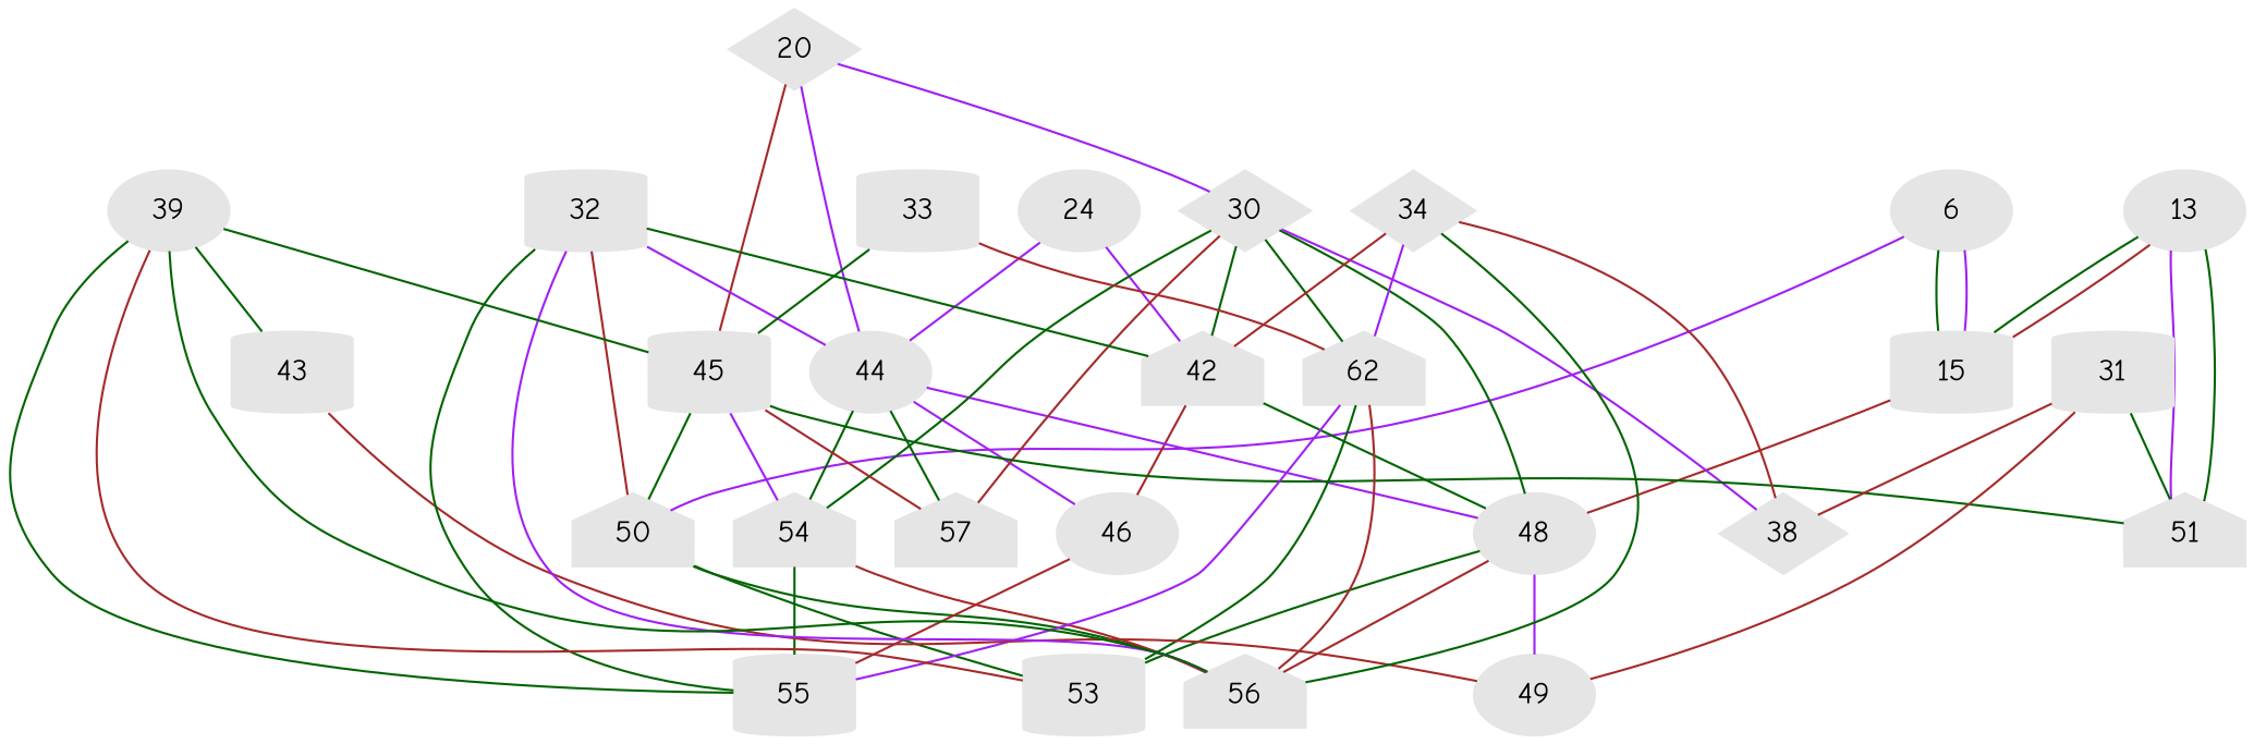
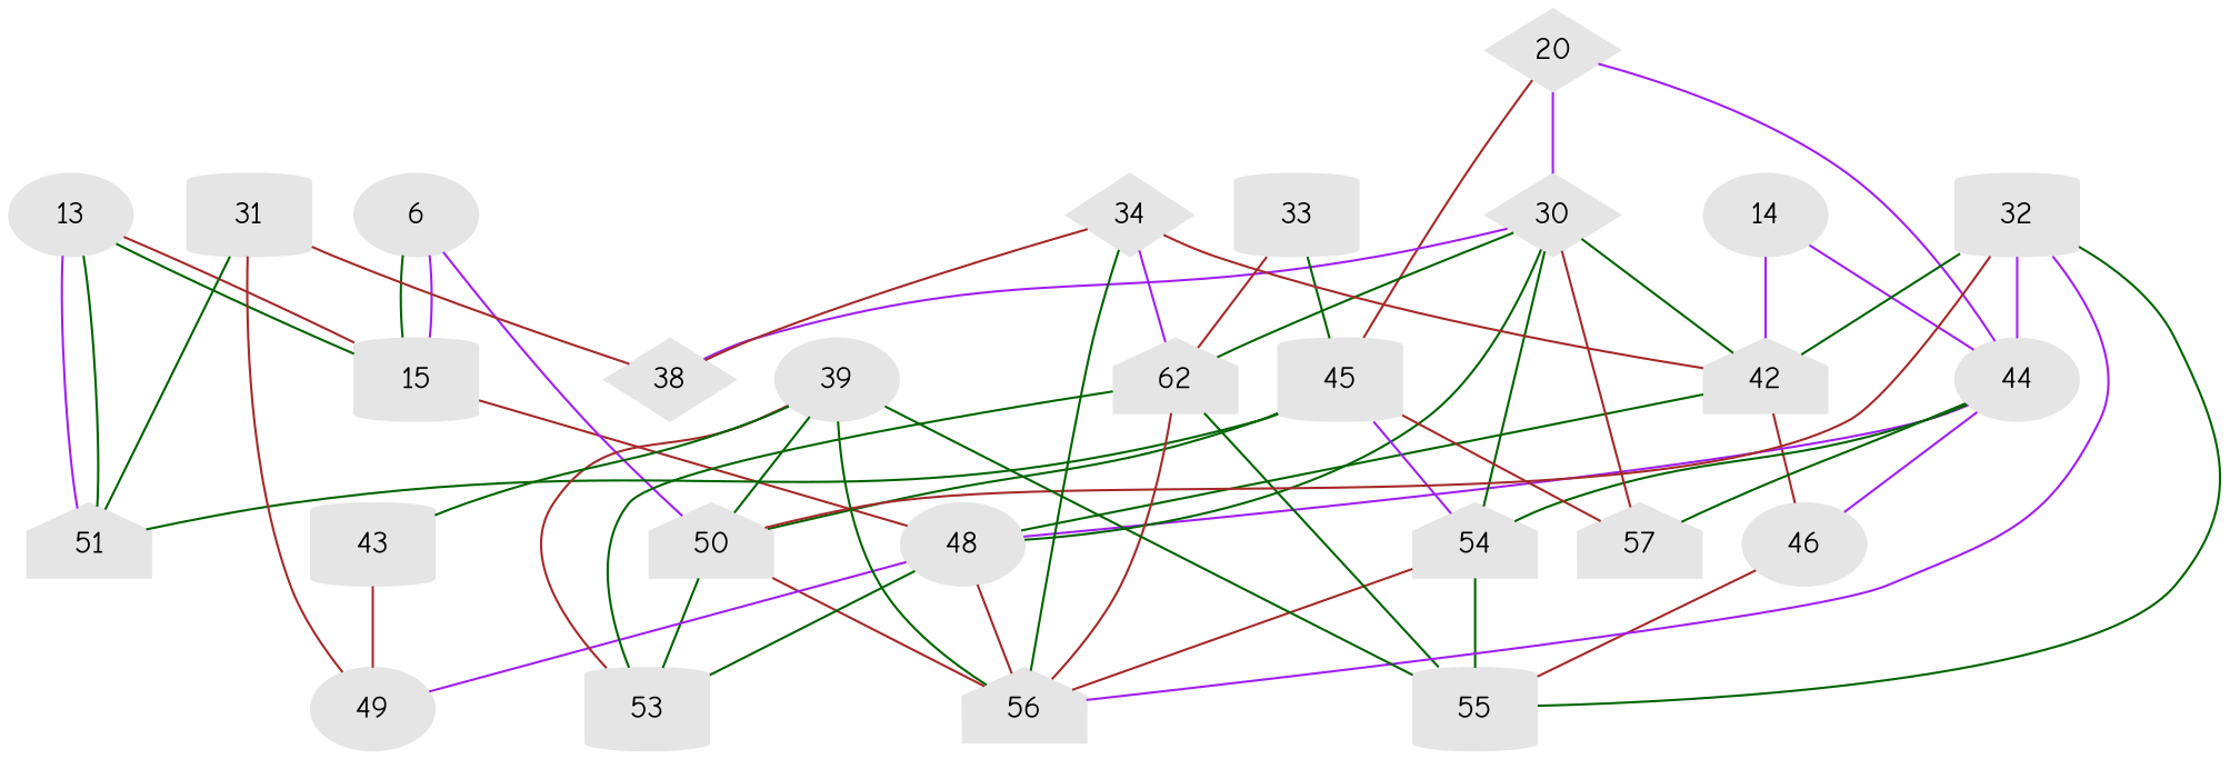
  graph {
    fontname="Comic Neue"
    node [color=gray90 fontname="Comic Neue" shape=cylinder style=filled]
    edge [color=darkgreen fontname="Comic Neue"]
    15
    6 [shape=ellipse]
    50 [shape=house super="+47"]
    48 [shape=ellipse super="+35"]
    56 [shape=house super="+1"]
    53 [super="+29"]
    13 [shape=ellipse]
    51 [shape=house]
    42 [shape=house super="+28+41"]
    46 [shape=ellipse super="+5"]
-   14 [shape=ellipse label=24]
+   14 [shape=ellipse]
    44 [shape=ellipse super="+4+17"]
    54 [shape=house super="+27"]
    57 [shape=house super="+8+37"]
    49 [shape=ellipse]
    20 [shape=diamond super="+12"]
    30 [shape=diamond super="+18"]
    45 [super="+36+26"]
    38 [shape=diamond]
    n20 [label=62 shape=house super="+40+19"]
    43
    55 [super="+22"]
    31
    32 [super="+2+16"]
    33
    34 [shape=diamond]
    39 [shape=ellipse]
    15 -- 48 [color=brown]
    6 -- 15
    6 -- 15 [color=purple]
    6 -- 50 [color=purple]
-   50 -- 56 [weight=2]
+   50 -- 56 [color=brown weight=2]
    50 -- 53
    48 -- 56 [color=brown]
    48 -- 53 [weight=2]
    48 -- 49 [color=purple]
    13 -- 15
    13 -- 15 [color=brown]
    13 -- 51 [color=purple]
    13 -- 51
    42 -- 48
    42 -- 46 [color=brown weight=5]
    46 -- 55 [color=brown]
    14 -- 42 [color=purple]
    14 -- 44 [color=purple]
    44 -- 48 [color=purple]
    44 -- 46 [color=purple]
    44 -- 54 [weight=2]
    44 -- 57
    54 -- 56 [color=brown]
    54 -- 55 [weight=2]
    20 -- 44 [color=purple]
    20 -- 30 [color=purple]
    20 -- 45 [color=brown]
    30 -- 48
    30 -- 42 [weight=2]
    30 -- 54 [weight=2]
    30 -- 57 [color=brown weight=3]
    30 -- 38 [color=purple]
    30 -- n20 [weight=3]
    45 -- 50
    45 -- 51
    45 -- 54 [color=purple weight=2]
    45 -- 57 [color=brown weight=2]
    n20 -- 56 [color=brown]
    n20 -- 53 [weight=2]
-   n20 -- 55 [color=purple weight=2]
+   n20 -- 55 [weight=2]
    43 -- 49 [color=brown]
    31 -- 51
    31 -- 49 [color=brown]
    31 -- 38 [color=brown]
    32 -- 50 [color=brown]
    32 -- 56 [color=purple]
    32 -- 42 [weight=2]
    32 -- 44 [color=purple weight=2]
    32 -- 55
    33 -- 45
    33 -- n20 [color=brown]
    34 -- 56
    34 -- 42 [color=brown weight=2]
    34 -- 38 [color=brown]
    34 -- n20 [color=purple]
    39 -- 56
    39 -- 53 [color=brown]
-   39 -- 45
+   39 -- 50
    39 -- 43
    39 -- 55
  }
